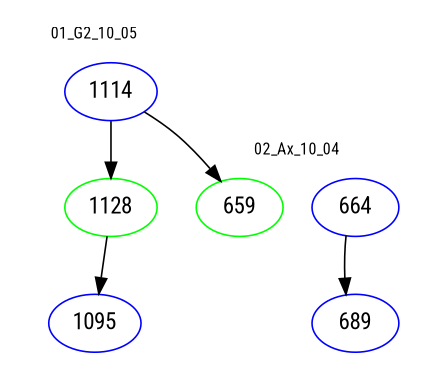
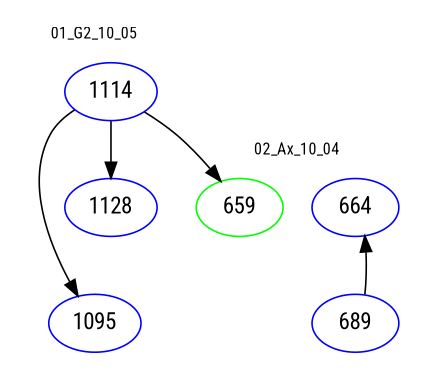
  digraph {
    fontname="Roboto Condensed"
    node [color=blue fontname="Roboto Condensed"]
    edge [color=black fontname="Roboto Condensed"]
    n1 [label=664]
    n2 [color=green label=659]
    n3 [label=689]
    n4 [label=1114]
    n5 [label=1095]
-   n6 [color=green label=1128]
+   n6 [label=1128]
    subgraph cluster_1 {
      color=white
      fontsize=10
      label="02_Ax_10_04"
      n1
      n2
      n3
    }
    subgraph cluster_2 {
      color=white
      fontsize=10
      label="01_G2_10_05"
      n4
      n5
      n6
    }
-   n1 -> n3
+   n3 -> n1
    n4 -> n2
-   n6 -> n5
+   n4 -> n5
    n4 -> n6
  }
